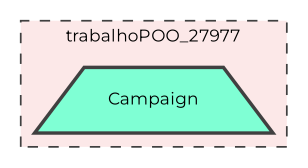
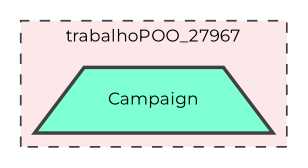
  digraph {
    compound=true
    rankdir=LR
    fontname=Montserrat
    n1 [color=grey25 fillcolor=aquamarine fontname=Montserrat fontsize=10 height=0.2 label=Campaign shape=trapezium style="filled,bold" width=0.4]
    subgraph cluster_1 {
      bgcolor="#fce8e8"
      fontsize=10
-     label=trabalhoPOO_27977
+     label=trabalhoPOO_27967
      pencolor=grey25
      style="filled,dashed"
      n1
    }
  }
